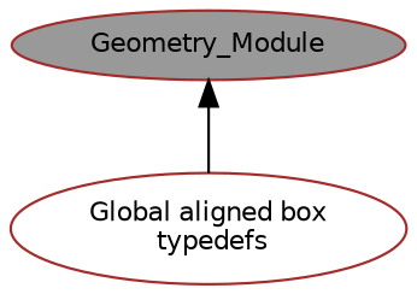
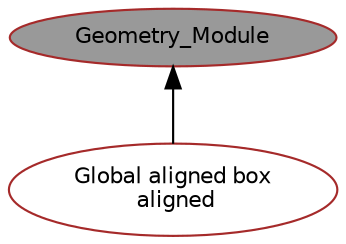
  digraph {
    rankdir=TB
    node [color=brown fontname=Helvetica fontsize=10 shape=ellipse style=filled]
    n1 [fillcolor=grey60 fontcolor=black height=0.2 label=Geometry_Module width=0.4]
-   n2 [fillcolor=white height=0.2 label="Global aligned box\l typedefs" width=0.4]
+   n2 [fillcolor=white height=0.2 label="Global aligned box\l aligned" width=0.4]
    n1 -> n2 [dir=back fontname=Helvetica fontsize=10 labelfontname=Helvetica labelfontsize=10 shape=plaintext style=solid]
  }
